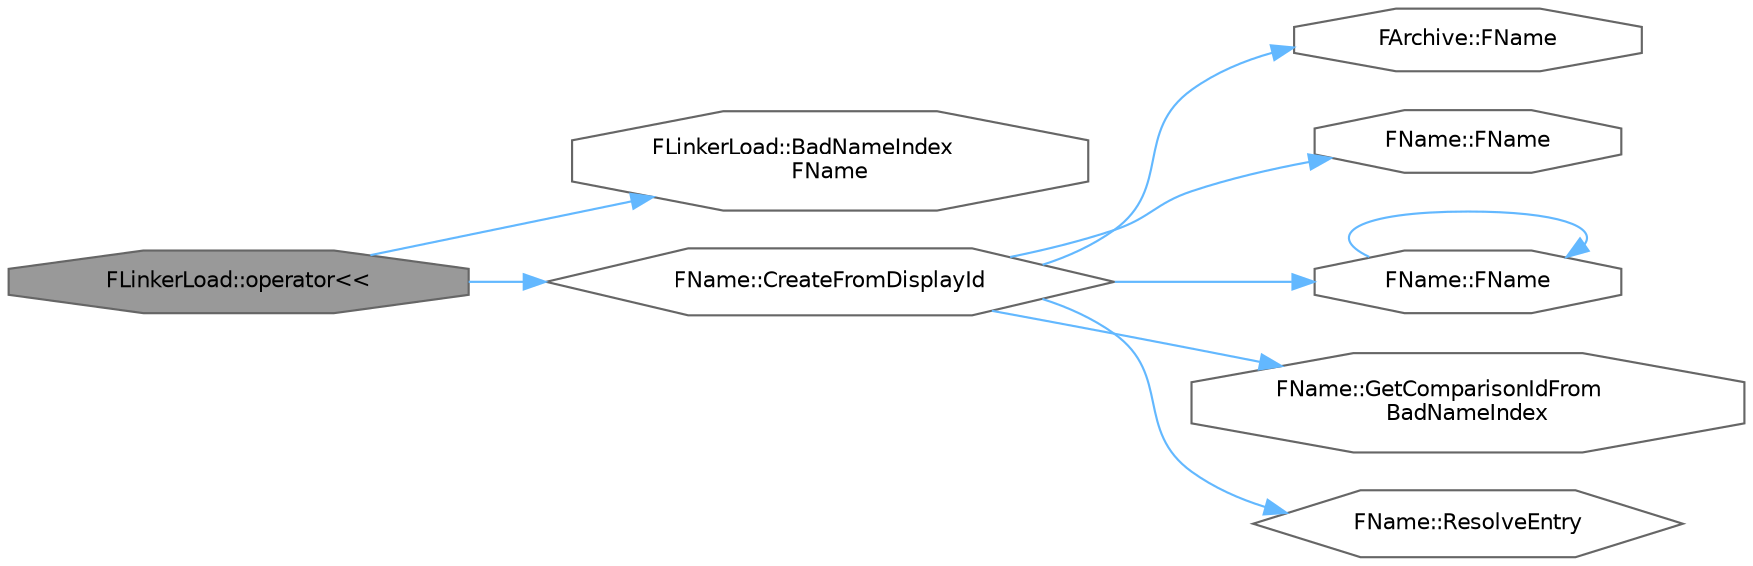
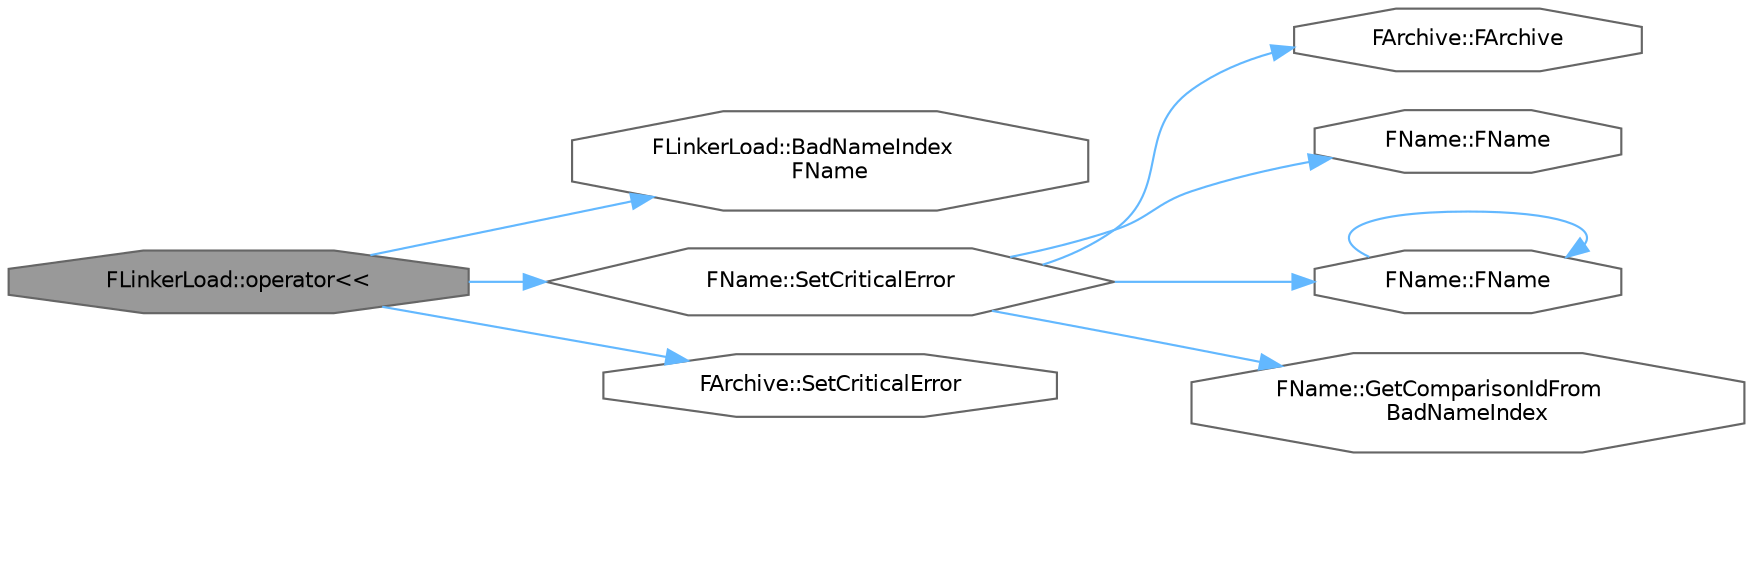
  digraph {
    rankdir=LR
    node [color=grey40 fillcolor=white fontname=Helvetica fontsize=10 shape=octagon style=filled]
    edge [color=steelblue1 fontname=Helvetica fontsize=10 labelfontname=Helvetica labelfontsize=10 style=solid]
    n1 [color=gray40 fillcolor=grey60 fontcolor=black height=0.2 label="FLinkerLoad::operator\<\<" width=0.4]
    n2 [height=0.2 label="FLinkerLoad::BadNameIndex\lFName" width=0.4]
-   n3 [height=0.2 label="FName::CreateFromDisplayId" shape=hexagon width=0.4]
-   n5 [height=0.2 label="FArchive::FName" width=0.4]
+   n3 [height=0.2 label="FName::SetCriticalError" shape=hexagon width=0.4]
+   n4 [height=0.2 label="FArchive::SetCriticalError" width=0.4]
+   n5 [height=0.2 label="FArchive::FArchive" width=0.4]
    n6 [height=0.2 label="FName::FName" width=0.4]
    n7 [height=0.2 label="FName::FName" width=0.4]
    n8 [height=0.2 label="FName::GetComparisonIdFrom\lBadNameIndex" width=0.4]
-   n9 [height=0.2 label="FName::ResolveEntry" shape=hexagon width=0.4]
    n1 -> n2
    n1 -> n3
+   n1 -> n4
    n3 -> n5
    n3 -> n6
    n3 -> n7
    n3 -> n8
-   n3 -> n9
    n7 -> n7
  }
